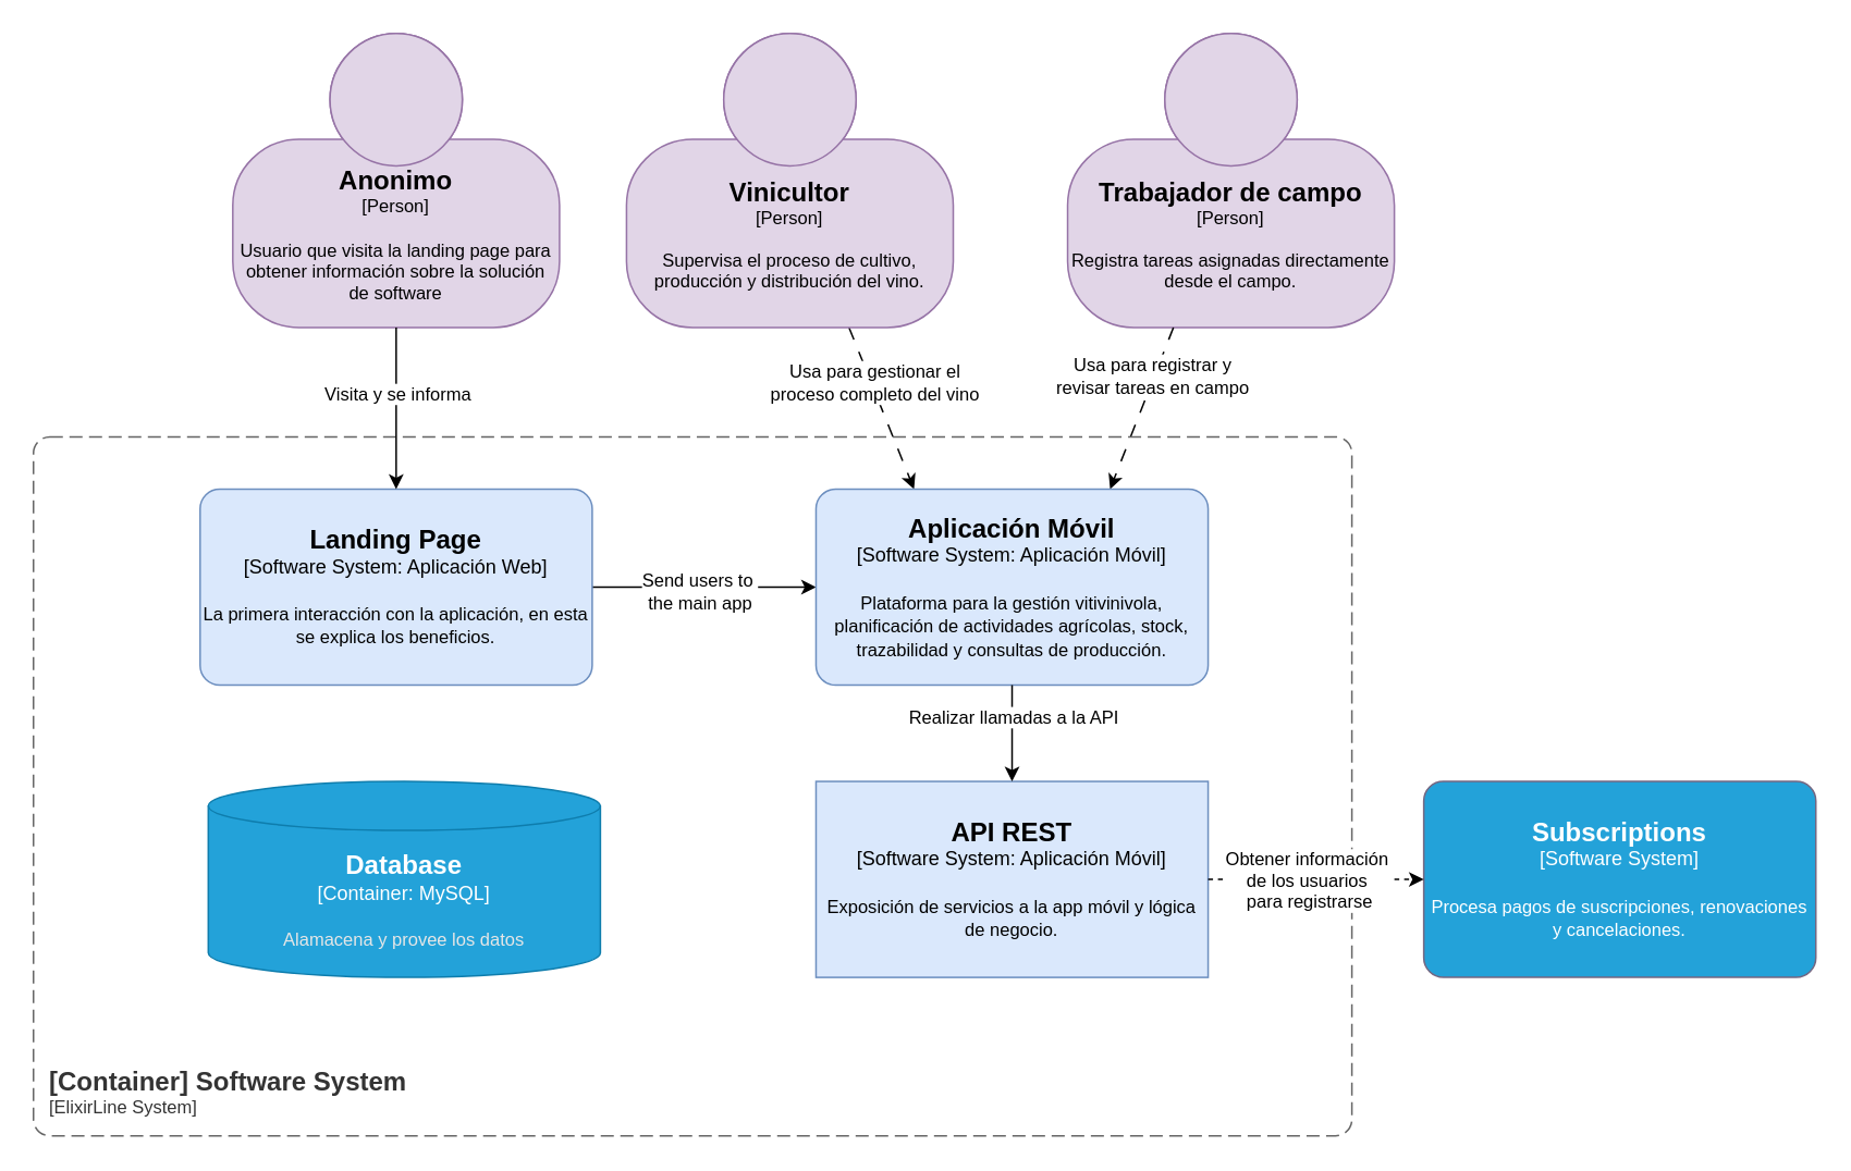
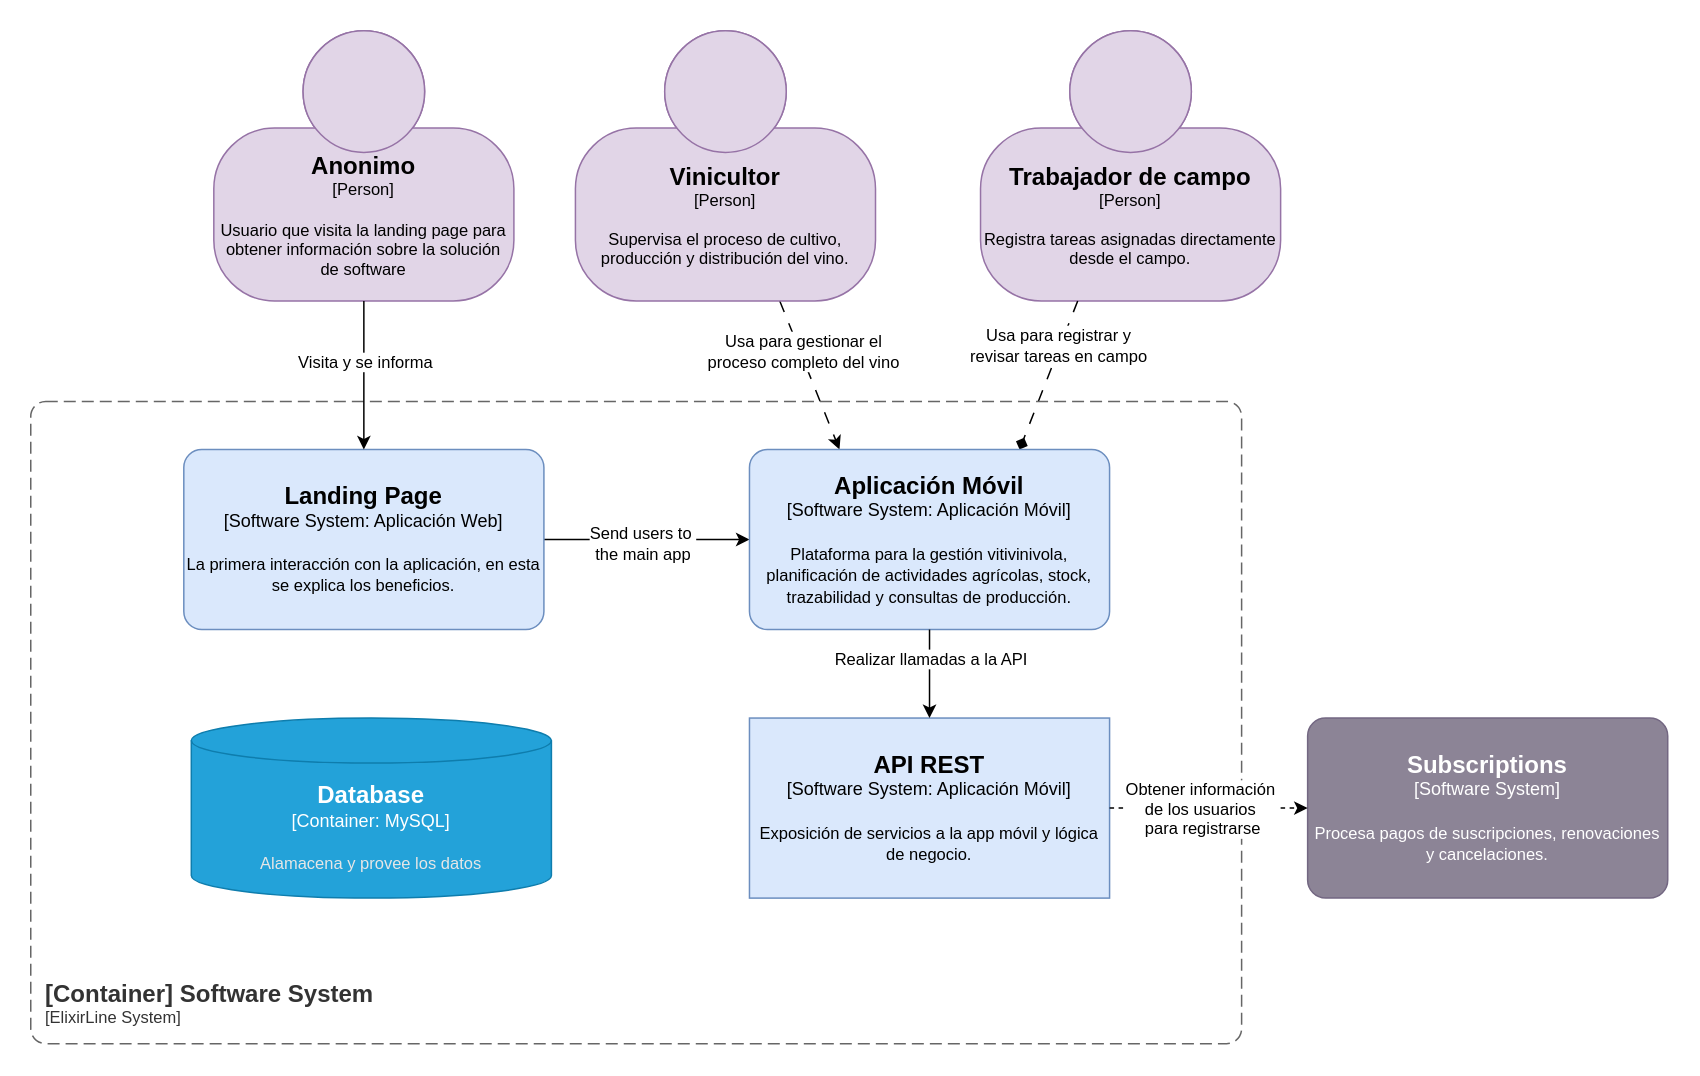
  <mxCell id="0" />
  <mxCell id="1" parent="0" />
  <mxCell id="2" value="&lt;font style=&quot;font-size: 16px&quot;&gt;&lt;b&gt;Trabajador de campo&lt;/b&gt;&lt;/font&gt;&lt;div&gt;[Person]&lt;/div&gt;&lt;br&gt;&lt;div&gt;&lt;font style=&quot;font-size: 11px&quot;&gt;&lt;font&gt;Registra tareas asignadas directamente desde el campo.&lt;/font&gt;&lt;/font&gt;&lt;/div&gt;" style="html=1;fontSize=11;dashed=0;whiteSpace=wrap;fillColor=#e1d5e7;strokeColor=#9673a6;shape=mxgraph.c4.person2;align=center;metaEdit=1;points=[[0.5,0,0],[1,0.5,0],[1,0.75,0],[0.75,1,0],[0.5,1,0],[0.25,1,0],[0,0.75,0],[0,0.5,0]];resizable=0;fontColor=#000000;" parent="1" vertex="1"><mxGeometry x="653" y="20" width="200" height="180" as="geometry" /></mxCell>
  <mxCell id="3" style="rounded=0;orthogonalLoop=1;jettySize=auto;html=1;dashed=1;dashPattern=8 8;entryX=0.25;entryY=0;entryDx=0;entryDy=0;entryPerimeter=0;" parent="1" source="5" target="13" edge="1"><mxGeometry relative="1" as="geometry" /></mxCell>
  <mxCell id="4" value="Usa para gestionar el &lt;br&gt;proceso completo del vino" style="edgeLabel;html=1;align=center;verticalAlign=middle;resizable=0;points=[];" parent="3" vertex="1" connectable="0"><mxGeometry x="0.146" relative="1" as="geometry"><mxPoint x="-7" y="-23" as="offset" /></mxGeometry></mxCell>
  <mxCell id="5" value="&lt;font style=&quot;font-size: 16px&quot;&gt;&lt;b&gt;Vinicultor&lt;/b&gt;&lt;/font&gt;&lt;div&gt;[Person]&lt;/div&gt;&lt;br&gt;&lt;div&gt;&lt;font style=&quot;font-size: 11px&quot;&gt;&lt;font&gt;Supervisa el proceso de cultivo, producción y distribución del vino.&lt;/font&gt;&lt;/font&gt;&lt;/div&gt;" style="html=1;fontSize=11;dashed=0;whiteSpace=wrap;fillColor=#e1d5e7;strokeColor=#9673a6;shape=mxgraph.c4.person2;align=center;metaEdit=1;points=[[0.5,0,0],[1,0.5,0],[1,0.75,0],[0.75,1,0],[0.5,1,0],[0.25,1,0],[0,0.75,0],[0,0.5,0]];resizable=0;fontColor=#000000;" parent="1" vertex="1"><mxGeometry x="383" y="20" width="200" height="180" as="geometry" /></mxCell>
  <mxCell id="6" style="edgeStyle=orthogonalEdgeStyle;rounded=0;orthogonalLoop=1;jettySize=auto;html=1;" edge="1" parent="1" source="8" target="13"><mxGeometry relative="1" as="geometry" /></mxCell>
  <mxCell id="7" value="Send users to&amp;nbsp;&lt;div&gt;the main app&lt;/div&gt;" style="edgeLabel;html=1;align=center;verticalAlign=middle;resizable=0;points=[];" vertex="1" connectable="0" parent="6"><mxGeometry x="-0.05" y="-1" relative="1" as="geometry"><mxPoint y="1" as="offset" /></mxGeometry></mxCell>
  <mxCell id="8" value="&lt;font style=&quot;font-size: 16px&quot;&gt;&lt;b&gt;Landing Page&lt;/b&gt;&lt;/font&gt;&lt;div&gt;[Software System: Aplicación Web]&lt;/div&gt;&lt;br&gt;&lt;div&gt;&lt;font style=&quot;font-size: 11px&quot;&gt;&lt;font&gt;La primera interacción con la aplicación, en esta se explica los beneficios.&lt;/font&gt;&lt;/font&gt;&lt;/div&gt;" style="rounded=1;whiteSpace=wrap;html=1;labelBackgroundColor=none;fillColor=#dae8fc;align=center;arcSize=10;strokeColor=#6c8ebf;metaEdit=1;resizable=0;points=[[0.25,0,0],[0.5,0,0],[0.75,0,0],[1,0.25,0],[1,0.5,0],[1,0.75,0],[0.75,1,0],[0.5,1,0],[0.25,1,0],[0,0.75,0],[0,0.5,0],[0,0.25,0]];fontColor=#000000;" parent="1" vertex="1"><mxGeometry x="122" y="299" width="240" height="120" as="geometry" /></mxCell>
- <mxCell id="9" style="rounded=0;orthogonalLoop=1;jettySize=auto;html=1;dashed=1;dashPattern=8 8;entryX=0.75;entryY=0;entryDx=0;entryDy=0;entryPerimeter=0;" parent="1" source="2" target="13" edge="1"><mxGeometry relative="1" as="geometry"><mxPoint x="501" y="300" as="targetPoint" /></mxGeometry></mxCell>
+ <mxCell id="9" style="rounded=0;orthogonalLoop=1;jettySize=auto;html=1;dashed=1;dashPattern=8 8;entryX=0.75;entryY=0;entryDx=0;entryDy=0;entryPerimeter=0;endArrow=diamond;" parent="1" source="2" target="13" edge="1"><mxGeometry relative="1" as="geometry"><mxPoint x="501" y="300" as="targetPoint" /></mxGeometry></mxCell>
  <mxCell id="10" value="Usa para registrar y &lt;br&gt;revisar tareas en campo" style="edgeLabel;html=1;align=center;verticalAlign=middle;resizable=0;points=[];" parent="9" vertex="1" connectable="0"><mxGeometry x="-0.136" y="3" relative="1" as="geometry"><mxPoint x="1" y="-14" as="offset" /></mxGeometry></mxCell>
  <mxCell id="11" value="&lt;font style=&quot;font-size: 16px&quot;&gt;&lt;b&gt;&lt;div style=&quot;text-align: left&quot;&gt;[Container] Software System&lt;/div&gt;&lt;/b&gt;&lt;/font&gt;&lt;div style=&quot;text-align: left&quot;&gt;[ElixirLine System]&lt;/div&gt;" style="rounded=1;fontSize=11;whiteSpace=wrap;html=1;dashed=1;arcSize=20;fillColor=none;strokeColor=#666666;fontColor=#333333;labelBackgroundColor=none;align=left;verticalAlign=bottom;labelBorderColor=none;spacingTop=0;spacing=10;dashPattern=8 4;metaEdit=1;rotatable=0;perimeter=rectanglePerimeter;noLabel=0;labelPadding=0;allowArrows=0;connectable=0;expand=0;recursiveResize=0;editable=1;pointerEvents=0;absoluteArcSize=1;points=[[0.25,0,0],[0.5,0,0],[0.75,0,0],[1,0.25,0],[1,0.5,0],[1,0.75,0],[0.75,1,0],[0.5,1,0],[0.25,1,0],[0,0.75,0],[0,0.5,0],[0,0.25,0]];" parent="1" vertex="1"><mxGeometry x="20" y="267" width="807" height="428" as="geometry" /></mxCell>
- <mxCell id="12" value="&lt;font style=&quot;font-size: 16px&quot;&gt;&lt;b&gt;Subscriptions&lt;/b&gt;&lt;/font&gt;&lt;div&gt;[Software System]&lt;/div&gt;&lt;br&gt;&lt;div&gt;&lt;font style=&quot;font-size: 11px&quot;&gt;&lt;font&gt;Procesa pagos de suscripciones, renovaciones y cancelaciones.&lt;/font&gt;&lt;/font&gt;&lt;/div&gt;" style="rounded=1;whiteSpace=wrap;html=1;labelBackgroundColor=none;fillColor=#23a2d9;fontColor=#FFFFFF;align=center;arcSize=10;strokeColor=#736782;metaEdit=1;resizable=0;points=[[0.25,0,0],[0.5,0,0],[0.75,0,0],[1,0.25,0],[1,0.5,0],[1,0.75,0],[0.75,1,0],[0.5,1,0],[0.25,1,0],[0,0.75,0],[0,0.5,0],[0,0.25,0]];" parent="1" vertex="1"><mxGeometry x="871" y="478" width="240" height="120" as="geometry" /></mxCell>
+ <mxCell id="12" value="&lt;font style=&quot;font-size: 16px&quot;&gt;&lt;b&gt;Subscriptions&lt;/b&gt;&lt;/font&gt;&lt;div&gt;[Software System]&lt;/div&gt;&lt;br&gt;&lt;div&gt;&lt;font style=&quot;font-size: 11px&quot;&gt;&lt;font&gt;Procesa pagos de suscripciones, renovaciones y cancelaciones.&lt;/font&gt;&lt;/font&gt;&lt;/div&gt;" style="rounded=1;whiteSpace=wrap;html=1;labelBackgroundColor=none;fillColor=#8C8496;fontColor=#FFFFFF;align=center;arcSize=10;strokeColor=#736782;metaEdit=1;resizable=0;points=[[0.25,0,0],[0.5,0,0],[0.75,0,0],[1,0.25,0],[1,0.5,0],[1,0.75,0],[0.75,1,0],[0.5,1,0],[0.25,1,0],[0,0.75,0],[0,0.5,0],[0,0.25,0]];" parent="1" vertex="1"><mxGeometry x="871" y="478" width="240" height="120" as="geometry" /></mxCell>
  <mxCell id="13" value="&lt;font style=&quot;font-size: 16px&quot;&gt;&lt;b&gt;Aplicación Móvil&lt;/b&gt;&lt;/font&gt;&lt;div&gt;[Software System: Aplicación Móvil]&lt;/div&gt;&lt;br&gt;&lt;div&gt;&lt;font style=&quot;font-size: 11px&quot;&gt;&lt;font&gt;Plataforma para la gestión vitivinivola, planificación de actividades agrícolas, stock, trazabilidad y consultas de producción.&lt;/font&gt;&lt;/font&gt;&lt;/div&gt;" style="rounded=1;whiteSpace=wrap;html=1;labelBackgroundColor=none;fillColor=#dae8fc;align=center;arcSize=10;strokeColor=#6c8ebf;metaEdit=1;resizable=0;points=[[0.25,0,0],[0.5,0,0],[0.75,0,0],[1,0.25,0],[1,0.5,0],[1,0.75,0],[0.75,1,0],[0.5,1,0],[0.25,1,0],[0,0.75,0],[0,0.5,0],[0,0.25,0]];fontColor=#000000;" vertex="1" parent="1"><mxGeometry x="499" y="299" width="240" height="120" as="geometry" /></mxCell>
  <mxCell id="14" value="&lt;font style=&quot;font-size: 16px&quot;&gt;&lt;b&gt;API REST&lt;/b&gt;&lt;/font&gt;&lt;div&gt;[Software System: Aplicación Móvil]&lt;/div&gt;&lt;br&gt;&lt;div&gt;&lt;font style=&quot;font-size: 11px&quot;&gt;&lt;font&gt;Exposición de servicios a la app móvil y lógica de negocio.&lt;/font&gt;&lt;/font&gt;&lt;/div&gt;" style="whiteSpace=wrap;html=1;labelBackgroundColor=none;fillColor=#dae8fc;align=center;arcSize=10;strokeColor=#6c8ebf;metaEdit=1;resizable=0;points=[[0.25,0,0],[0.5,0,0],[0.75,0,0],[1,0.25,0],[1,0.5,0],[1,0.75,0],[0.75,1,0],[0.5,1,0],[0.25,1,0],[0,0.75,0],[0,0.5,0],[0,0.25,0]];fontColor=#000000;rounded=0;" vertex="1" parent="1"><mxGeometry x="499" y="478" width="240" height="120" as="geometry" /></mxCell>
  <mxCell id="15" style="edgeStyle=orthogonalEdgeStyle;rounded=0;orthogonalLoop=1;jettySize=auto;html=1;entryX=0.5;entryY=0;entryDx=0;entryDy=0;entryPerimeter=0;" edge="1" parent="1" source="13" target="14"><mxGeometry relative="1" as="geometry" /></mxCell>
  <mxCell id="16" value="&lt;div&gt;&lt;span style=&quot;background-color: light-dark(#ffffff, var(--ge-dark-color, #121212)); color: light-dark(rgb(0, 0, 0), rgb(255, 255, 255));&quot;&gt;Realizar llamadas a la API&lt;/span&gt;&lt;/div&gt;" style="edgeLabel;html=1;align=center;verticalAlign=middle;resizable=0;points=[];" vertex="1" connectable="0" parent="15"><mxGeometry x="-0.48" y="2" relative="1" as="geometry"><mxPoint x="-2" y="4" as="offset" /></mxGeometry></mxCell>
  <mxCell id="17" value="&lt;font style=&quot;font-size: 16px&quot;&gt;&lt;b&gt;Database&lt;/b&gt;&lt;/font&gt;&lt;div&gt;[Container:&amp;nbsp;MySQL]&lt;/div&gt;&lt;br&gt;&lt;div&gt;&lt;font style=&quot;font-size: 11px&quot;&gt;&lt;font color=&quot;#E6E6E6&quot;&gt;Alamacena y provee los datos&lt;/font&gt;&lt;/div&gt;" style="shape=cylinder3;size=15;whiteSpace=wrap;html=1;boundedLbl=1;rounded=0;labelBackgroundColor=none;fillColor=#23A2D9;fontSize=12;fontColor=#ffffff;align=center;strokeColor=#0E7DAD;metaEdit=1;points=[[0.5,0,0],[1,0.25,0],[1,0.5,0],[1,0.75,0],[0.5,1,0],[0,0.75,0],[0,0.5,0],[0,0.25,0]];resizable=0;" vertex="1" parent="1"><mxGeometry x="127" y="478" width="240" height="120" as="geometry" /></mxCell>
  <mxCell id="18" style="edgeStyle=orthogonalEdgeStyle;rounded=0;orthogonalLoop=1;jettySize=auto;html=1;entryX=0;entryY=0.5;entryDx=0;entryDy=0;entryPerimeter=0;dashed=1;" edge="1" parent="1" source="14" target="12"><mxGeometry relative="1" as="geometry" /></mxCell>
  <mxCell id="19" value="Obtener información&amp;nbsp;&lt;div&gt;de los usuarios&amp;nbsp;&lt;/div&gt;&lt;div&gt;para registrarse&lt;/div&gt;" style="edgeLabel;html=1;align=center;verticalAlign=middle;resizable=0;points=[];" vertex="1" connectable="0" parent="18"><mxGeometry x="0.015" y="1" relative="1" as="geometry"><mxPoint x="-6" y="1" as="offset" /></mxGeometry></mxCell>
  <mxCell id="20" value="&lt;font style=&quot;font-size: 16px&quot;&gt;&lt;b&gt;Anonimo&lt;/b&gt;&lt;/font&gt;&lt;div&gt;[Person]&lt;/div&gt;&lt;br&gt;&lt;div&gt;&lt;font style=&quot;font-size: 11px&quot;&gt;&lt;font&gt;Usuario que visita la landing page para obtener información sobre la solución de software&lt;/font&gt;&lt;/font&gt;&lt;/div&gt;" style="html=1;fontSize=11;dashed=0;whiteSpace=wrap;fillColor=#e1d5e7;strokeColor=#9673a6;shape=mxgraph.c4.person2;align=center;metaEdit=1;points=[[0.5,0,0],[1,0.5,0],[1,0.75,0],[0.75,1,0],[0.5,1,0],[0.25,1,0],[0,0.75,0],[0,0.5,0]];resizable=0;fontColor=#000000;" vertex="1" parent="1"><mxGeometry x="142" y="20" width="200" height="180" as="geometry" /></mxCell>
  <mxCell id="21" style="edgeStyle=orthogonalEdgeStyle;rounded=0;orthogonalLoop=1;jettySize=auto;html=1;entryX=0.5;entryY=0;entryDx=0;entryDy=0;entryPerimeter=0;" edge="1" parent="1" source="20" target="8"><mxGeometry relative="1" as="geometry" /></mxCell>
  <mxCell id="22" value="Visita y se informa" style="edgeLabel;html=1;align=center;verticalAlign=middle;resizable=0;points=[];" vertex="1" connectable="0" parent="21"><mxGeometry x="-0.192" relative="1" as="geometry"><mxPoint as="offset" /></mxGeometry></mxCell>
